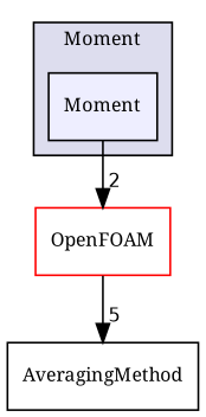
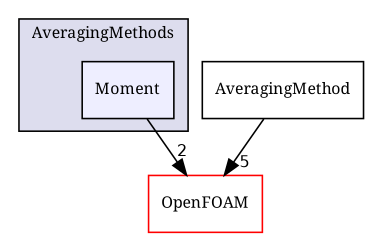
  digraph {
    compound=true
    fontname="Noto Serif"
    node [fontname="Noto Serif" fontsize=10 shape=box]
    edge [fontname="Noto Serif" labeldistance=1.5 labelfontname=Helvetica labelfontsize=10]
    n1 [fillcolor="#eeeeff" label=Moment pencolor=black style=filled]
    n2 [color=red label=OpenFOAM]
    n3 [label=AveragingMethod]
    subgraph cluster_1 {
      bgcolor="#ddddee"
      fontsize=10
-     label=Moment
+     label=AveragingMethods
      pencolor=black
      n1
    }
    n1 -> n2 [headlabel=2]
-   n2 -> n3 [headlabel=5]
+   n3 -> n2 [headlabel=5]
  }
